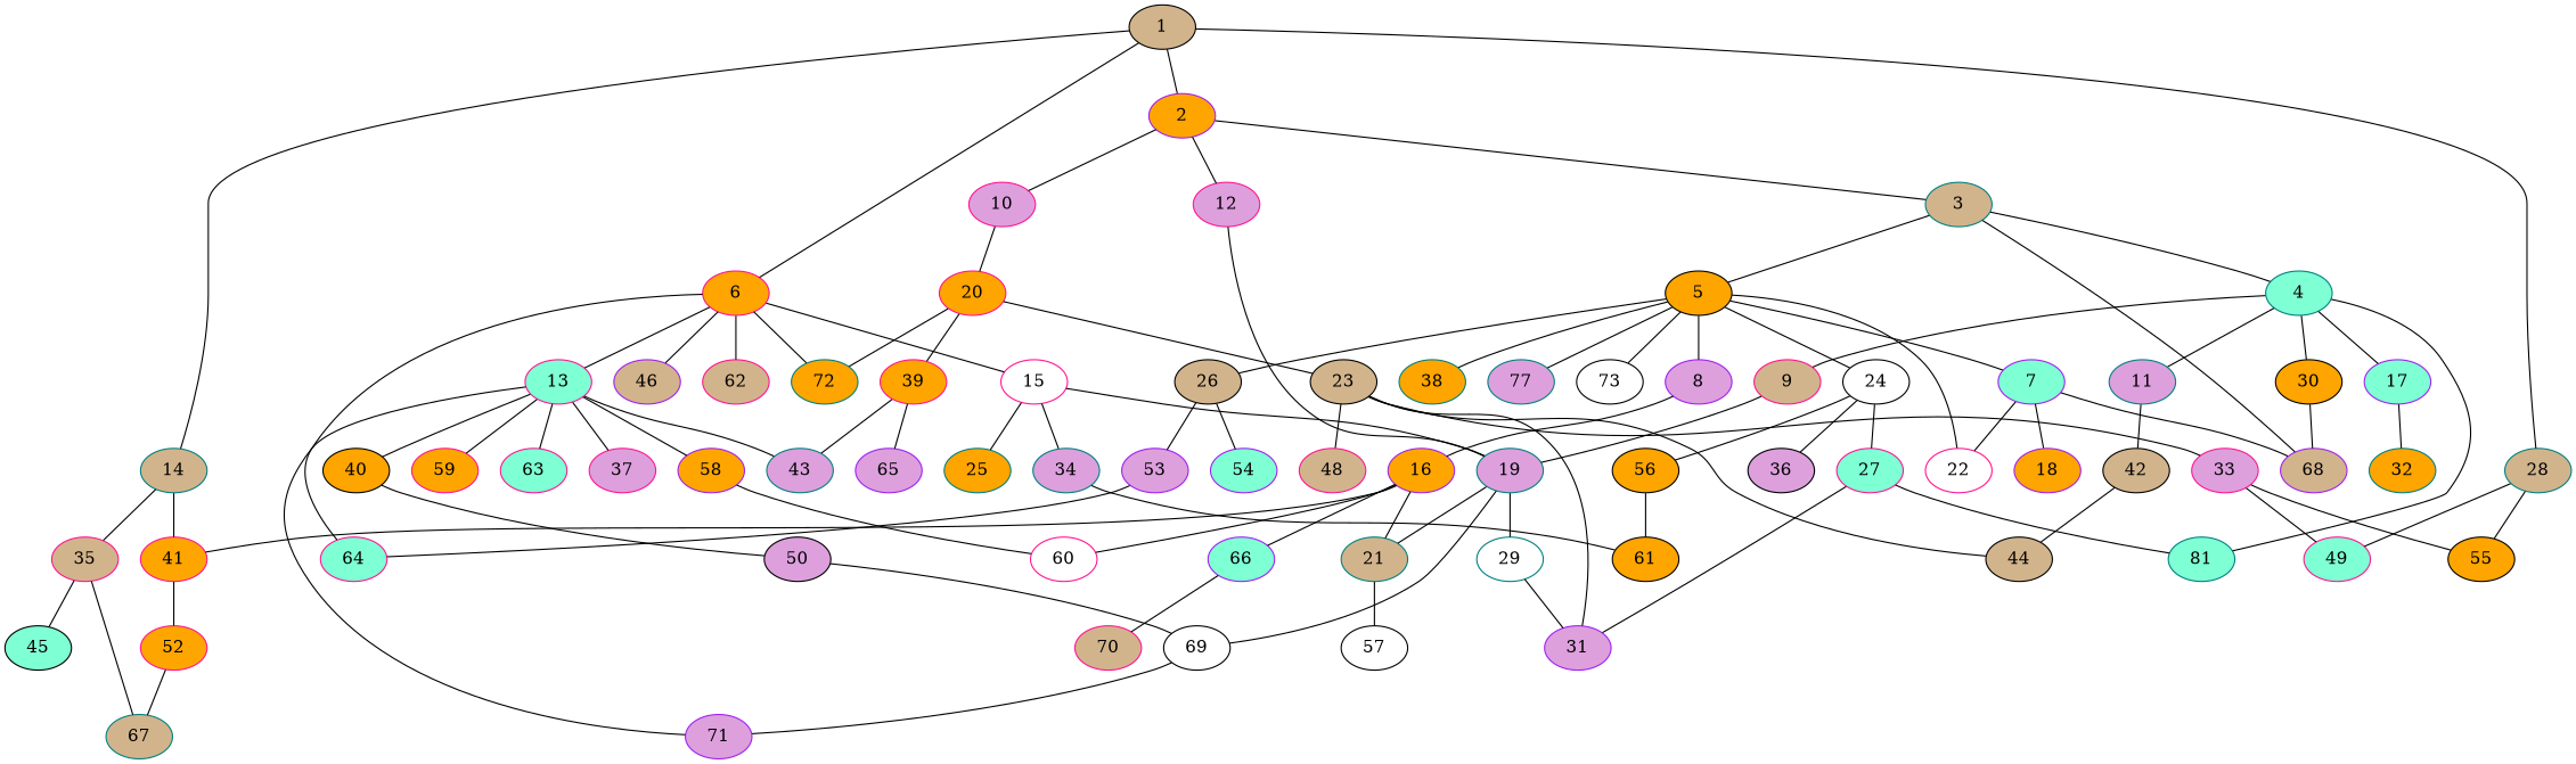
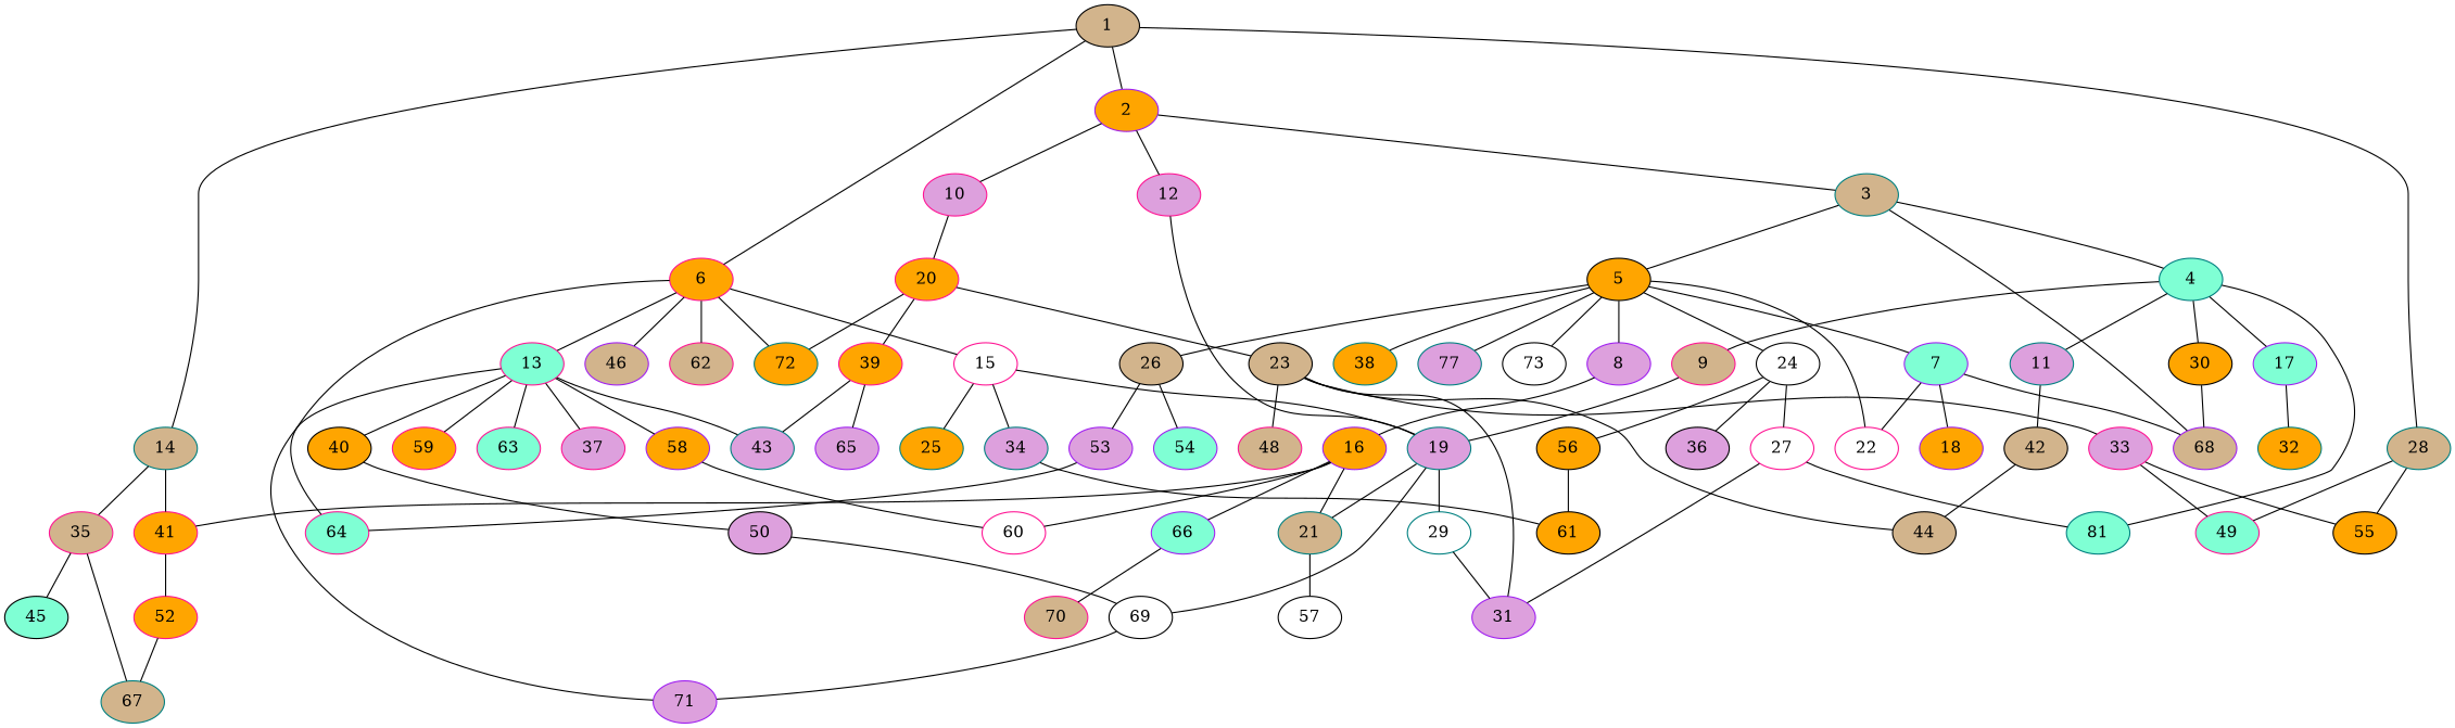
  graph {
    node [color=deeppink fillcolor=orange style=filled]
    1 [color=black fillcolor=tan]
    2 [color=purple]
    6
    14 [color=teal fillcolor=tan]
    28 [color=teal fillcolor=tan]
    3 [color=teal fillcolor=tan]
    10 [fillcolor=plum]
    12 [fillcolor=plum]
    13 [fillcolor=aquamarine]
    15 [fillcolor=white]
    46 [color=purple fillcolor=tan]
    62 [fillcolor=tan]
    64 [fillcolor=aquamarine]
    72 [color=teal]
    35 [fillcolor=tan]
    41
    49 [fillcolor=aquamarine]
    55 [color=black]
    4 [color=teal fillcolor=aquamarine]
    5 [color=black]
    68 [color=purple fillcolor=tan]
    20
    19 [color=teal fillcolor=plum]
    9 [fillcolor=tan]
    11 [color=teal fillcolor=plum]
    17 [color=purple fillcolor=aquamarine]
    30 [color=black]
    n28 [color=teal fillcolor=aquamarine label=81]
    7 [color=purple fillcolor=aquamarine]
    8 [color=purple fillcolor=plum]
    22 [fillcolor=white]
    24 [color=black fillcolor=white]
    26 [color=black fillcolor=tan]
    38 [color=teal]
    n35 [color=teal fillcolor=plum label=77]
    73 [color=black fillcolor=white]
    42 [color=black fillcolor=tan]
    32 [color=teal]
    18 [color=purple]
    16 [color=purple]
-   27 [fillcolor=aquamarine]
+   27 [fillcolor=white]
    36 [color=black fillcolor=plum]
    56 [color=black]
    53 [color=purple fillcolor=plum]
    54 [color=purple fillcolor=aquamarine]
    37 [fillcolor=plum]
    40 [color=black]
    43 [color=teal fillcolor=plum]
    58 [color=purple]
    59
    63 [fillcolor=aquamarine]
    71 [color=purple fillcolor=plum]
    25 [color=teal]
    34 [color=teal fillcolor=plum]
    21 [color=teal fillcolor=tan]
    60 [fillcolor=white]
    66 [color=purple fillcolor=aquamarine]
    29 [color=teal fillcolor=white]
    69 [color=black fillcolor=white]
    23 [color=black fillcolor=tan]
    39
    44 [color=black fillcolor=tan]
    50 [color=black fillcolor=plum]
    45 [color=black fillcolor=aquamarine]
    67 [color=teal fillcolor=tan]
    52
    61 [color=black]
    57 [color=black fillcolor=white]
    70 [fillcolor=tan]
    31 [color=purple fillcolor=plum]
    33 [fillcolor=plum]
    48 [fillcolor=tan]
    65 [color=purple fillcolor=plum]
    1 -- 2
    1 -- 6
    1 -- 14
    1 -- 28
    2 -- 3
    2 -- 10
    2 -- 12
    6 -- 13
    6 -- 15
    6 -- 46
    6 -- 62
    6 -- 64
    6 -- 72
    14 -- 35
    14 -- 41
    28 -- 49
    28 -- 55
    3 -- 4
    3 -- 5
    3 -- 68
    10 -- 20
    12 -- 19
    13 -- 37
    13 -- 40
    13 -- 43
    13 -- 58
    13 -- 59
    13 -- 63
    13 -- 71
    15 -- 19
    15 -- 25
    15 -- 34
    35 -- 45
    35 -- 67
    41 -- 52
    4 -- 9
    4 -- 11
    4 -- 17
    4 -- 30
    4 -- n28
    5 -- 7
    5 -- 8
    5 -- 22
    5 -- 24
    5 -- 26
    5 -- 38
    5 -- n35
    5 -- 73
    20 -- 72
    20 -- 23
    20 -- 39
    19 -- 21
    19 -- 29
    19 -- 69
    9 -- 19
    11 -- 42
    17 -- 32
    30 -- 68
    7 -- 68
    7 -- 22
    7 -- 18
    8 -- 16
    24 -- 27
    24 -- 36
    24 -- 56
    26 -- 53
    26 -- 54
    42 -- 44
    16 -- 41
    16 -- 21
    16 -- 60
    16 -- 66
    27 -- n28
    27 -- 31
    56 -- 61
    53 -- 64
    40 -- 50
    58 -- 60
    34 -- 61
    21 -- 57
    66 -- 70
    29 -- 31
    69 -- 71
    23 -- 44
    23 -- 31
    23 -- 33
    23 -- 48
    39 -- 43
    39 -- 65
    50 -- 69
    52 -- 67
    33 -- 49
    33 -- 55
  }
